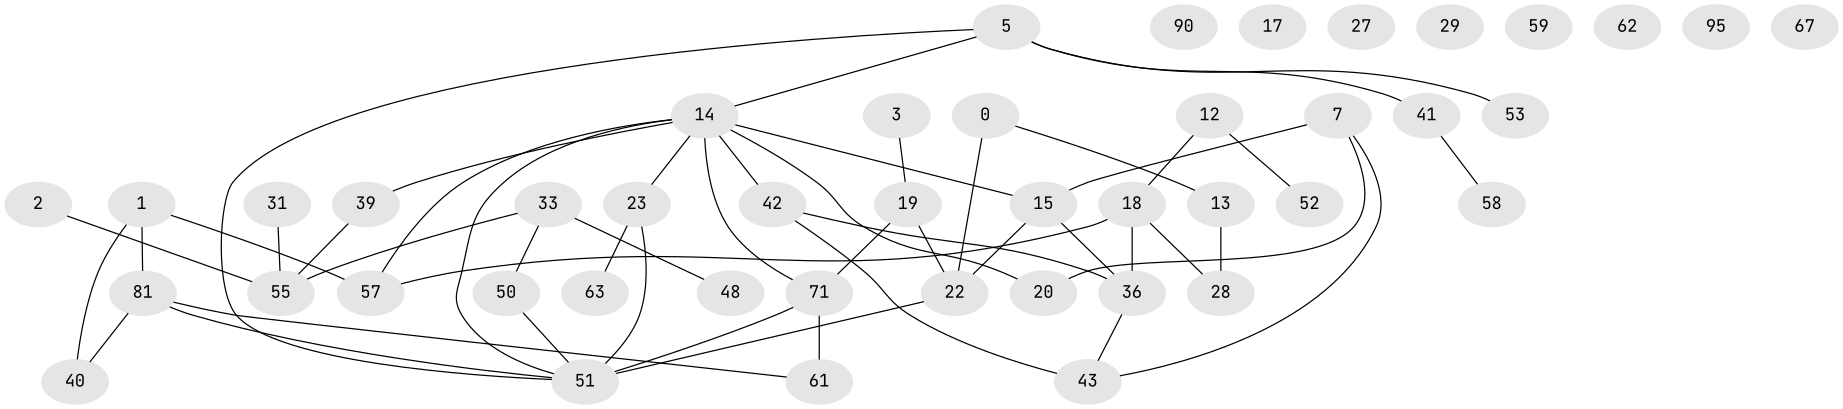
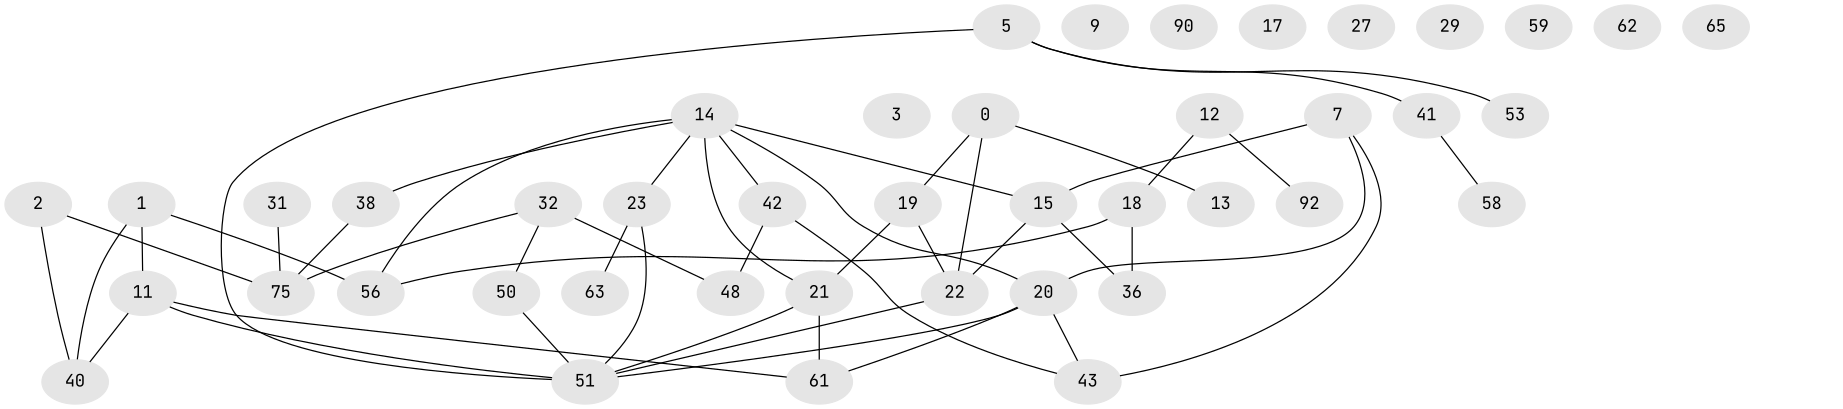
  graph {
    fontname="JetBrains Mono"
    node [color=gray90 fontname="JetBrains Mono" style=filled]
    edge [fontname="JetBrains Mono"]
    1 [super="+6"]
-   11 [super="+30" label=81]
+   11 [super="+30"]
    40
-   57
+   57 [label=56]
    51 [super="+66"]
    61
    2 [super="+16"]
-   55 [super="+69"]
+   55 [super="+69" label=75]
    3 [super="+4"]
    5 [super="+25"]
    14 [super="+26"]
    41 [super="+45"]
    53
    15 [super="+47"]
    20 [super="+60"]
-   21 [super="+34" label=71]
+   21 [super="+34"]
    23 [super="+54"]
-   38 [super="+49" label=39]
+   38 [super="+49"]
    42 [super="+64"]
    58
    7 [super="+32"]
    43 [super="+68"]
    22 [super="+24"]
    36 [super="+46"]
    n25 [label=0 super="+37"]
    13
    19
-   28 [super="+44"]
+   9
    n30 [label=90]
    18 [super="+35"]
    12
-   52
+   52 [label=92]
    63
    48
    17
    27 [super="+39"]
    29
    31
-   33 [super="+56"]
+   33 [super="+56" label=32]
    50
    59
    62
-   65 [label=95]
-   67
+   65
    1 -- 11
    1 -- 40
    1 -- 57
    11 -- 40
    11 -- 51
    11 -- 61
+   2 -- 40
    2 -- 55
    5 -- 51
-   5 -- 14
    5 -- 41
    5 -- 53
    14 -- 57
-   14 -- 51
+   20 -- 51
    14 -- 15
    14 -- 20
    14 -- 21
    14 -- 23
    14 -- 38
    14 -- 42
    41 -- 58
    15 -- 22
    15 -- 36
-   36 -- 43
+   20 -- 61
+   20 -- 43
    21 -- 51
    21 -- 61
    23 -- 51
    23 -- 63
    38 -- 55
    42 -- 43
-   42 -- 36
+   42 -- 48
    7 -- 15
    7 -- 20
    7 -- 43
    22 -- 51
    n25 -- 22
    n25 -- 13
-   3 -- 19
-   13 -- 28
+   n25 -- 19
    19 -- 21
    19 -- 22
    18 -- 57
    18 -- 36
-   18 -- 28
    12 -- 18
    12 -- 52
    31 -- 55
    33 -- 55
    33 -- 48
    33 -- 50
    50 -- 51
  }
